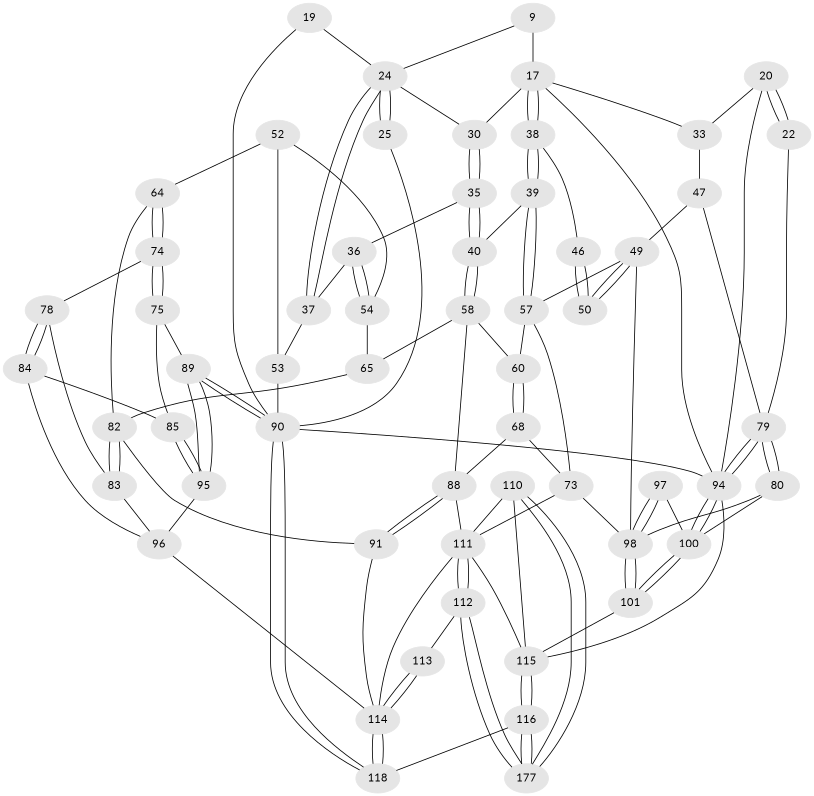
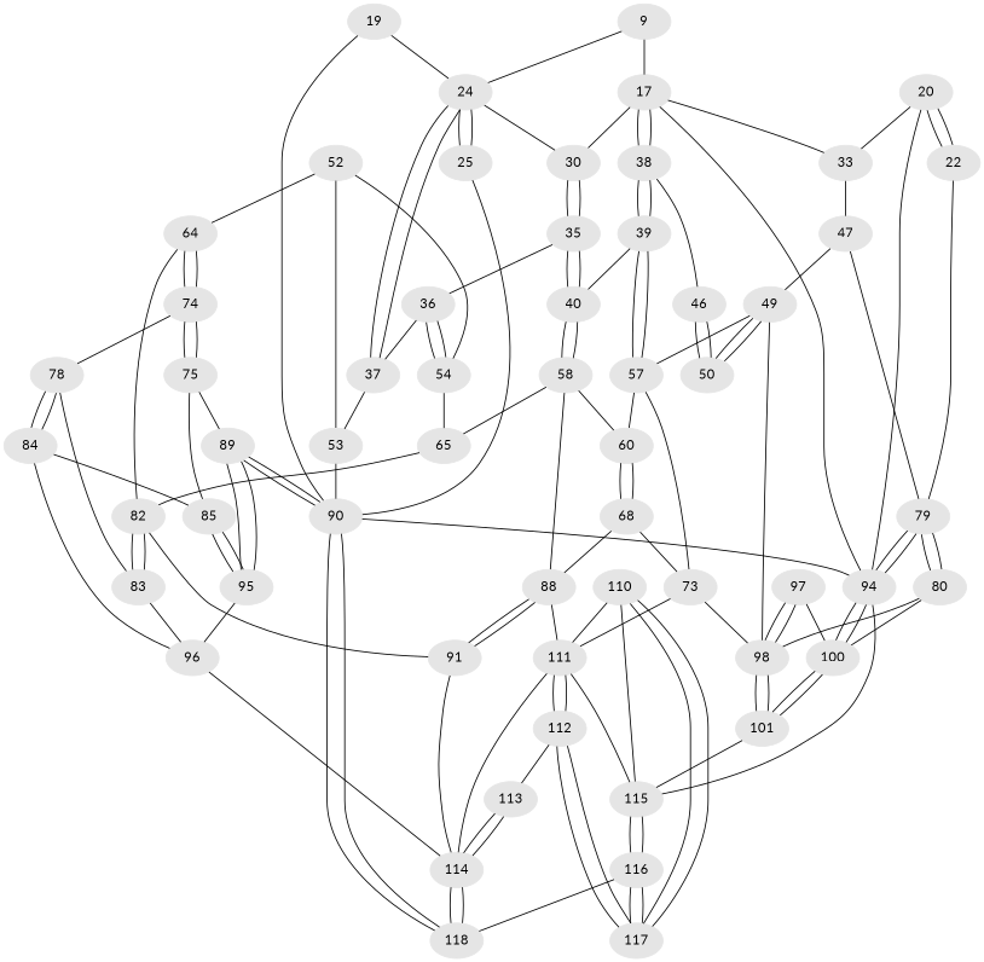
  graph {
    fontname=Lato
    node [color=gray90 fontname=Lato style=filled]
    edge [fontname=Lato]
    9 [super="+1"]
    17 [super="+12+13"]
    24 [super="+23+10+18"]
    30
    33 [super="+16"]
    38
    94 [super="+93+92"]
    25
    37
    35
    47 [super="+32"]
    39
    46 [super="+45"]
    100 [super="+99"]
    115 [super="+104"]
    19 [super="+7"]
    90 [super="+6+29"]
    118
    20 [super="+15"]
    22
    79 [super="+55+34+31+26"]
    80
    53 [super="+42+43+44"]
    36
    40
    49 [super="+48"]
    54
    58
    65 [super="+59"]
    57 [super="+56"]
    50
    60
    73 [super="+70"]
    88 [super="+69"]
    98 [super="+81"]
    101
    52 [super="+51"]
    64 [super="+63"]
    74
    82 [super="+67"]
    68
    111 [super="+106"]
    89 [super="+76"]
    95
    75
    78
    83 [super="+77"]
    91
    114 [super="+109+108+107"]
    112
    85
    84
    96 [super="+86"]
    116
    97
    110
-   117 [label=177]
+   117
    113
    9 -- 17 [weight=2]
    9 -- 24
    17 -- 30
    17 -- 33
    17 -- 38
    17 -- 38
    17 -- 94
    24 -- 30
    24 -- 25 [weight=2]
    24 -- 25
    24 -- 37
    24 -- 37
    30 -- 35
    30 -- 35
    33 -- 47
    38 -- 39
    38 -- 39
    38 -- 46
    94 -- 100
    94 -- 100
    94 -- 115 [weight=2]
    25 -- 90
    37 -- 53
    35 -- 36
    35 -- 40
    35 -- 40
    47 -- 79 [weight=2]
    47 -- 49
    39 -- 40
    39 -- 57
    39 -- 57
    46 -- 50 [weight=2]
    46 -- 50
    100 -- 101
    100 -- 101
    115 -- 116
    115 -- 116
    19 -- 24 [weight=2]
    19 -- 90 [weight=2]
    90 -- 94 [weight=2]
    90 -- 118
    90 -- 118
    20 -- 33
    20 -- 94 [weight=2]
    20 -- 22 [weight=2]
    20 -- 22
    22 -- 79
    79 -- 94 [weight=3]
    79 -- 94
    79 -- 80
    79 -- 80
    80 -- 100
    80 -- 98
    53 -- 90 [weight=2]
    36 -- 37
    36 -- 54
    36 -- 54
    40 -- 58
    40 -- 58
    49 -- 57
    49 -- 50
    49 -- 50
    49 -- 98
    54 -- 65
    58 -- 65
    58 -- 60
    58 -- 88
    65 -- 82
    57 -- 60
    57 -- 73
    60 -- 68
    60 -- 68
    73 -- 98
    73 -- 111
    88 -- 111
    88 -- 91
    88 -- 91
    98 -- 101
    98 -- 101
    101 -- 115
    52 -- 53 [weight=2]
    52 -- 54
    52 -- 64
    64 -- 74
    64 -- 74
    64 -- 82
    74 -- 75
    74 -- 75
    74 -- 78
    82 -- 83 [weight=2]
    82 -- 83
    82 -- 91
    68 -- 73
    68 -- 88
    111 -- 115
    111 -- 114
    111 -- 112
    111 -- 112
    89 -- 90
    89 -- 90
    89 -- 95
    89 -- 95
    95 -- 96
    75 -- 89
    75 -- 85
    78 -- 83
    78 -- 84
    78 -- 84
    83 -- 96
    91 -- 114
    114 -- 118
    114 -- 118
    112 -- 117
    112 -- 117
    112 -- 113
    85 -- 95
    85 -- 95
    84 -- 85
    84 -- 96
    96 -- 114
    116 -- 118
    116 -- 117
    116 -- 117
    97 -- 100
    97 -- 98 [weight=2]
    97 -- 98
    110 -- 115
    110 -- 111
    110 -- 117
    110 -- 117
    113 -- 114 [weight=2]
    113 -- 114
  }
